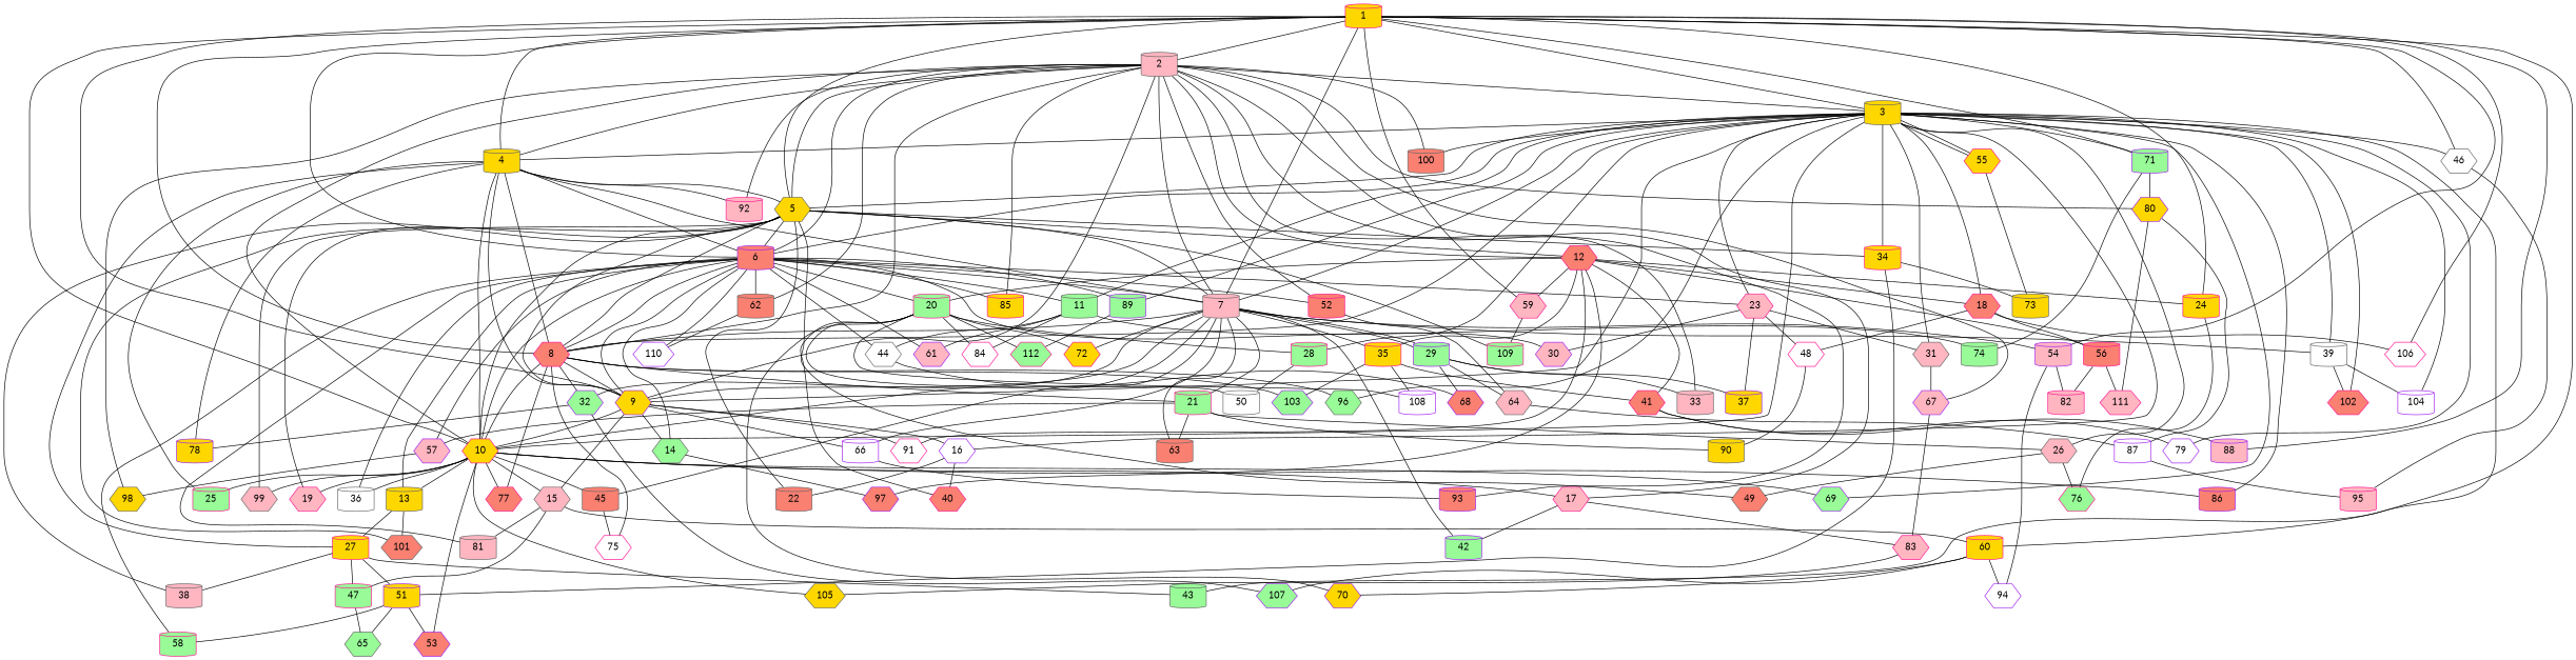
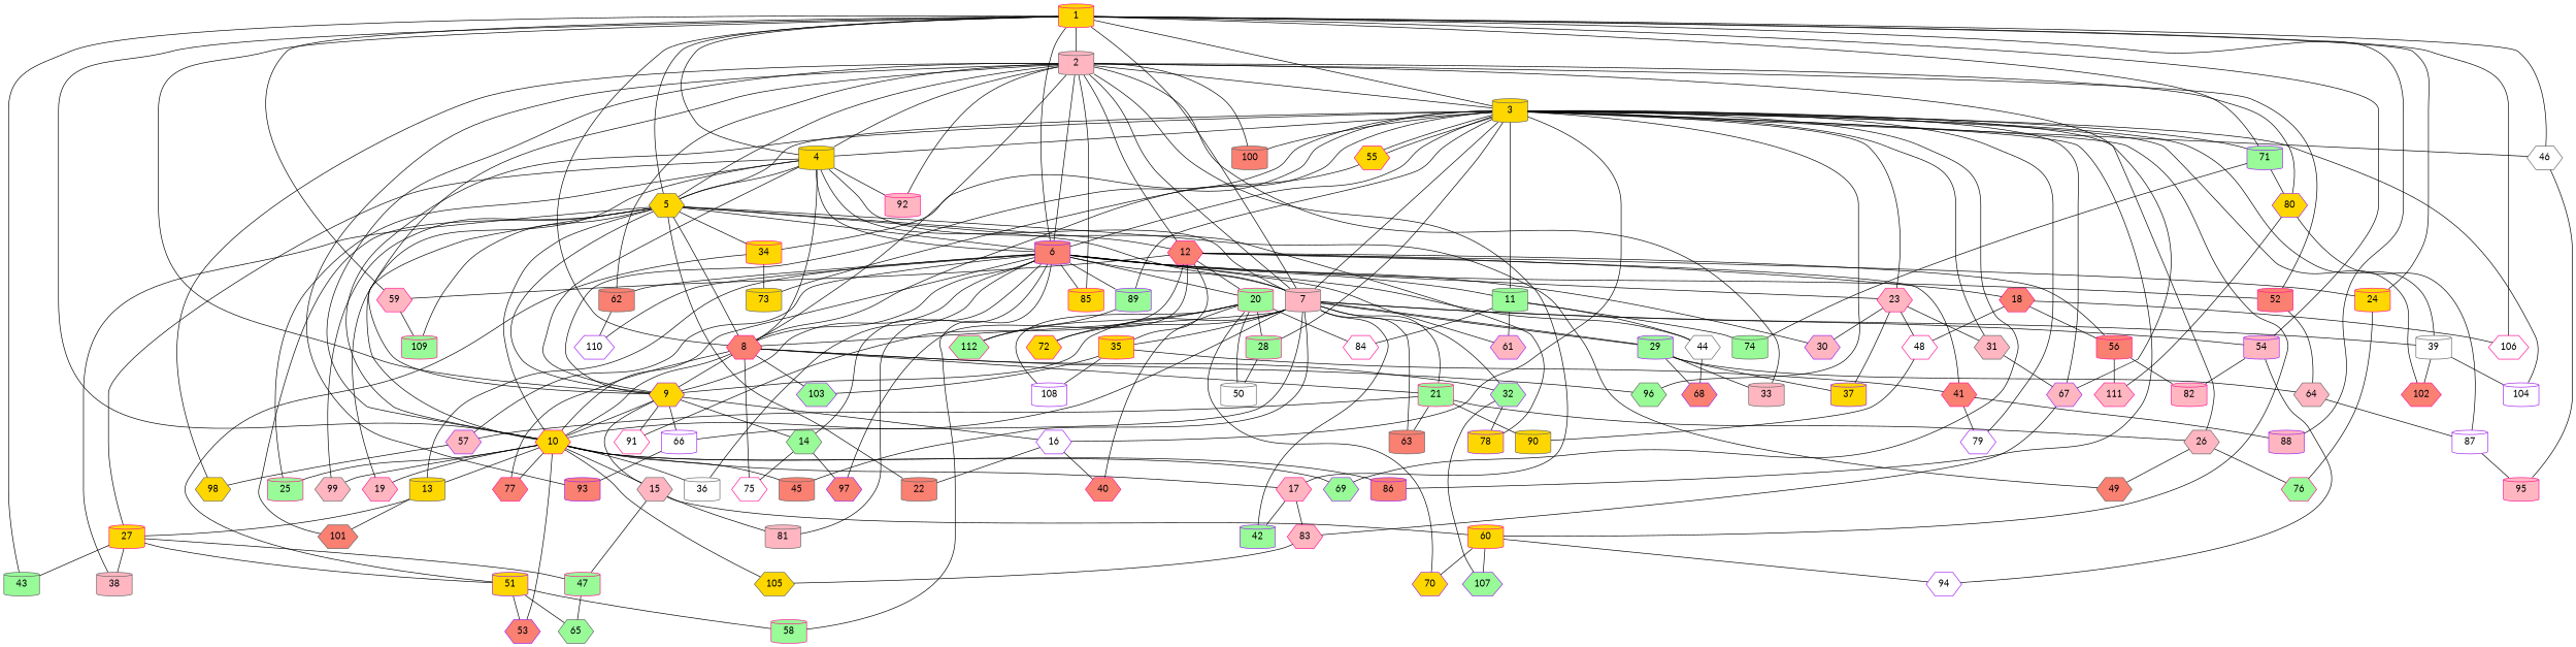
  graph {
    fontname=Lato
    node [color=deeppink fillcolor=lightpink fontname=Lato shape=cylinder style=filled]
    edge [fontname=Lato]
    1 [fillcolor=gold]
    2 [color=gray40]
    3 [color=gray40 fillcolor=gold]
    4 [color=gray40 fillcolor=gold]
    5 [color=gray40 fillcolor=gold shape=hexagon]
    6 [color=purple fillcolor=salmon]
    7 [color=gray40]
    8 [fillcolor=salmon shape=hexagon]
    9 [color=purple fillcolor=gold shape=hexagon]
    10 [fillcolor=gold shape=hexagon]
    24 [fillcolor=gold]
    43 [color=gray40 fillcolor=palegreen]
    46 [color=gray40 fillcolor=white shape=hexagon]
    54 [color=purple]
    59 [shape=hexagon]
    71 [color=purple fillcolor=palegreen]
    88 [color=purple]
    106 [fillcolor=white shape=hexagon]
    12 [fillcolor=salmon shape=hexagon]
    17 [shape=hexagon]
    33 [color=gray40]
    52 [fillcolor=salmon]
    62 [color=gray40 fillcolor=salmon]
    67 [color=purple shape=hexagon]
    80 [color=purple fillcolor=gold shape=hexagon]
    85 [fillcolor=gold]
    92
    93 [color=purple fillcolor=salmon]
    98 [color=gray40 fillcolor=gold shape=hexagon]
    100 [color=gray40 fillcolor=salmon]
    11 [color=gray40 fillcolor=palegreen]
    16 [color=purple fillcolor=white shape=hexagon]
    18 [fillcolor=salmon shape=hexagon]
    23 [shape=hexagon]
    26 [color=gray40 shape=hexagon]
    28 [fillcolor=palegreen]
    31 [color=gray40 shape=hexagon]
    34 [fillcolor=gold]
    39 [color=gray40 fillcolor=white]
    55 [fillcolor=gold shape=hexagon]
    60 [fillcolor=gold]
    69 [color=purple fillcolor=palegreen shape=hexagon]
    79 [color=purple fillcolor=white shape=hexagon]
    86 [color=purple fillcolor=salmon]
    89 [color=purple fillcolor=palegreen]
    96 [color=gray40 fillcolor=palegreen shape=hexagon]
    102 [fillcolor=salmon shape=hexagon]
    104 [color=purple fillcolor=white]
    25 [fillcolor=palegreen]
    27 [fillcolor=gold]
    78 [color=purple fillcolor=gold]
    19 [shape=hexagon]
    22 [color=gray40 fillcolor=salmon]
    38 [color=gray40]
    49 [color=gray40 fillcolor=salmon shape=hexagon]
    99 [color=gray40 shape=hexagon]
    101 [color=gray40 fillcolor=salmon shape=hexagon]
    109 [fillcolor=palegreen]
    13 [color=gray40 fillcolor=gold]
    14 [color=gray40 fillcolor=palegreen shape=hexagon]
    20 [fillcolor=palegreen]
    30 [color=purple shape=hexagon]
    36 [color=gray40 fillcolor=white]
    44 [color=gray40 fillcolor=white shape=hexagon]
    57 [color=purple shape=hexagon]
    58 [fillcolor=palegreen]
    61 [color=purple shape=hexagon]
    81 [color=gray40]
    110 [color=purple fillcolor=white shape=hexagon]
    21 [fillcolor=palegreen]
    29 [color=purple fillcolor=palegreen]
    32 [color=purple fillcolor=palegreen shape=hexagon]
    35 [fillcolor=gold]
    42 [color=purple fillcolor=palegreen]
    45 [color=gray40 fillcolor=salmon]
    63 [color=gray40 fillcolor=salmon]
    66 [color=purple fillcolor=white]
    72 [fillcolor=gold shape=hexagon]
    75 [fillcolor=white shape=hexagon]
    77 [fillcolor=salmon shape=hexagon]
    103 [color=purple fillcolor=palegreen shape=hexagon]
    15 [color=gray40 shape=hexagon]
    91 [fillcolor=white shape=hexagon]
    53 [color=purple fillcolor=salmon shape=hexagon]
    105 [color=gray40 fillcolor=gold shape=hexagon]
    76 [fillcolor=palegreen shape=hexagon]
    95
    82
    94 [color=purple fillcolor=white shape=hexagon]
    74 [color=gray40 fillcolor=palegreen]
    41 [fillcolor=salmon shape=hexagon]
    56 [fillcolor=salmon]
    97 [color=purple fillcolor=salmon shape=hexagon]
    83 [shape=hexagon]
    64 [color=gray40 shape=hexagon]
    111 [shape=hexagon]
    87 [color=purple fillcolor=white]
    84 [fillcolor=white shape=hexagon]
    40 [fillcolor=salmon shape=hexagon]
    48 [fillcolor=white shape=hexagon]
    37 [color=purple fillcolor=gold]
    50 [color=gray40 fillcolor=white]
    51 [color=purple fillcolor=gold]
    73 [color=gray40 fillcolor=gold]
    70 [color=purple fillcolor=gold shape=hexagon]
    107 [color=purple fillcolor=palegreen shape=hexagon]
    112 [fillcolor=palegreen shape=hexagon]
    47 [fillcolor=palegreen]
    108 [color=purple fillcolor=white]
    68 [color=purple fillcolor=salmon shape=hexagon]
    90 [color=gray40 fillcolor=gold]
    65 [color=gray40 fillcolor=palegreen shape=hexagon]
    1 -- 2
    1 -- 3
    1 -- 4
    1 -- 5
    1 -- 6
    1 -- 7
    1 -- 8
    1 -- 9
    1 -- 10
    1 -- 24
    1 -- 43
    1 -- 46
    1 -- 54
    1 -- 59
    1 -- 71
    1 -- 88
    1 -- 106
    2 -- 3
    2 -- 4
    2 -- 5
    2 -- 6
    2 -- 7
    2 -- 8
    2 -- 9
    2 -- 10
    2 -- 12
    2 -- 17
    2 -- 33
    2 -- 52
    2 -- 62
    2 -- 67
    2 -- 80
    2 -- 85
    2 -- 92
    2 -- 93
    2 -- 98
    2 -- 100
    3 -- 4
    3 -- 5
    3 -- 6
    3 -- 7
    3 -- 8
    3 -- 9
    3 -- 10
    3 -- 46
    3 -- 71
    3 -- 100
    3 -- 11
    3 -- 16
-   3 -- 18
+   3 -- 67
    3 -- 23
    3 -- 26
    3 -- 28
    3 -- 31
    3 -- 34
    3 -- 39
    3 -- 55
    3 -- 55
    3 -- 60
    3 -- 69
    3 -- 79
    3 -- 86
    3 -- 89
    3 -- 96
    3 -- 102
    3 -- 104
    4 -- 5
    4 -- 6
    4 -- 7
    4 -- 8
    4 -- 9
    4 -- 10
    4 -- 92
    4 -- 25
    4 -- 27
    4 -- 78
    5 -- 6
    5 -- 7
    5 -- 8
    5 -- 9
    5 -- 10
    5 -- 12
    5 -- 34
    5 -- 19
    5 -- 22
    5 -- 38
    5 -- 49
    5 -- 99
    5 -- 101
    5 -- 109
    6 -- 7
    6 -- 8
    6 -- 9
    6 -- 10
    6 -- 52
    6 -- 62
    6 -- 85
    6 -- 11
    6 -- 23
    6 -- 89
    6 -- 13
    6 -- 14
    6 -- 20
    6 -- 30
    6 -- 36
    6 -- 44
    6 -- 57
    6 -- 58
    6 -- 61
    6 -- 81
    6 -- 110
    7 -- 8
    7 -- 9
    7 -- 10
    7 -- 54
    7 -- 39
    7 -- 21
    7 -- 29
    7 -- 29
    7 -- 32
    7 -- 35
    7 -- 42
    7 -- 45
    7 -- 63
    7 -- 66
    7 -- 72
    8 -- 9
    8 -- 10
    8 -- 96
    8 -- 21
    8 -- 32
    8 -- 75
    8 -- 77
    8 -- 103
    9 -- 10
    9 -- 16
    9 -- 14
    9 -- 66
    9 -- 15
    9 -- 91
    10 -- 17
    10 -- 69
    10 -- 86
    10 -- 25
    10 -- 19
    10 -- 99
    10 -- 13
    10 -- 36
    10 -- 45
    10 -- 77
    10 -- 15
    10 -- 53
    10 -- 105
    24 -- 76
    46 -- 95
    54 -- 82
    54 -- 94
    59 -- 109
    71 -- 80
    71 -- 74
    12 -- 24
    12 -- 59
    12 -- 18
    12 -- 20
    12 -- 35
    12 -- 91
    12 -- 41
    12 -- 56
    12 -- 97
    17 -- 42
    17 -- 83
    52 -- 64
    62 -- 110
    67 -- 83
    80 -- 111
    80 -- 87
    11 -- 44
    11 -- 61
    11 -- 74
    11 -- 84
    16 -- 22
    16 -- 40
    18 -- 106
    18 -- 56
    18 -- 48
    23 -- 31
    23 -- 30
    23 -- 48
    23 -- 37
    26 -- 49
    26 -- 76
    28 -- 50
    31 -- 67
    34 -- 51
    34 -- 73
    39 -- 102
    39 -- 104
    55 -- 73
    60 -- 94
    60 -- 70
    60 -- 107
    89 -- 112
    27 -- 43
    27 -- 38
    27 -- 51
    27 -- 47
    13 -- 27
    13 -- 101
-   45 -- 75
+   14 -- 75
    14 -- 97
    20 -- 28
    20 -- 72
    20 -- 84
    20 -- 40
    20 -- 50
    20 -- 70
    20 -- 112
    20 -- 108
    44 -- 68
    57 -- 98
    21 -- 26
    21 -- 57
    21 -- 63
    21 -- 90
    29 -- 33
    29 -- 64
    29 -- 37
    29 -- 68
    32 -- 78
    32 -- 107
    35 -- 103
    35 -- 41
    35 -- 108
    66 -- 93
    15 -- 60
    15 -- 81
    15 -- 47
    41 -- 88
    41 -- 79
    56 -- 82
    56 -- 111
    83 -- 105
    64 -- 87
    87 -- 95
    48 -- 90
    51 -- 58
    51 -- 53
    51 -- 65
    47 -- 65
  }
